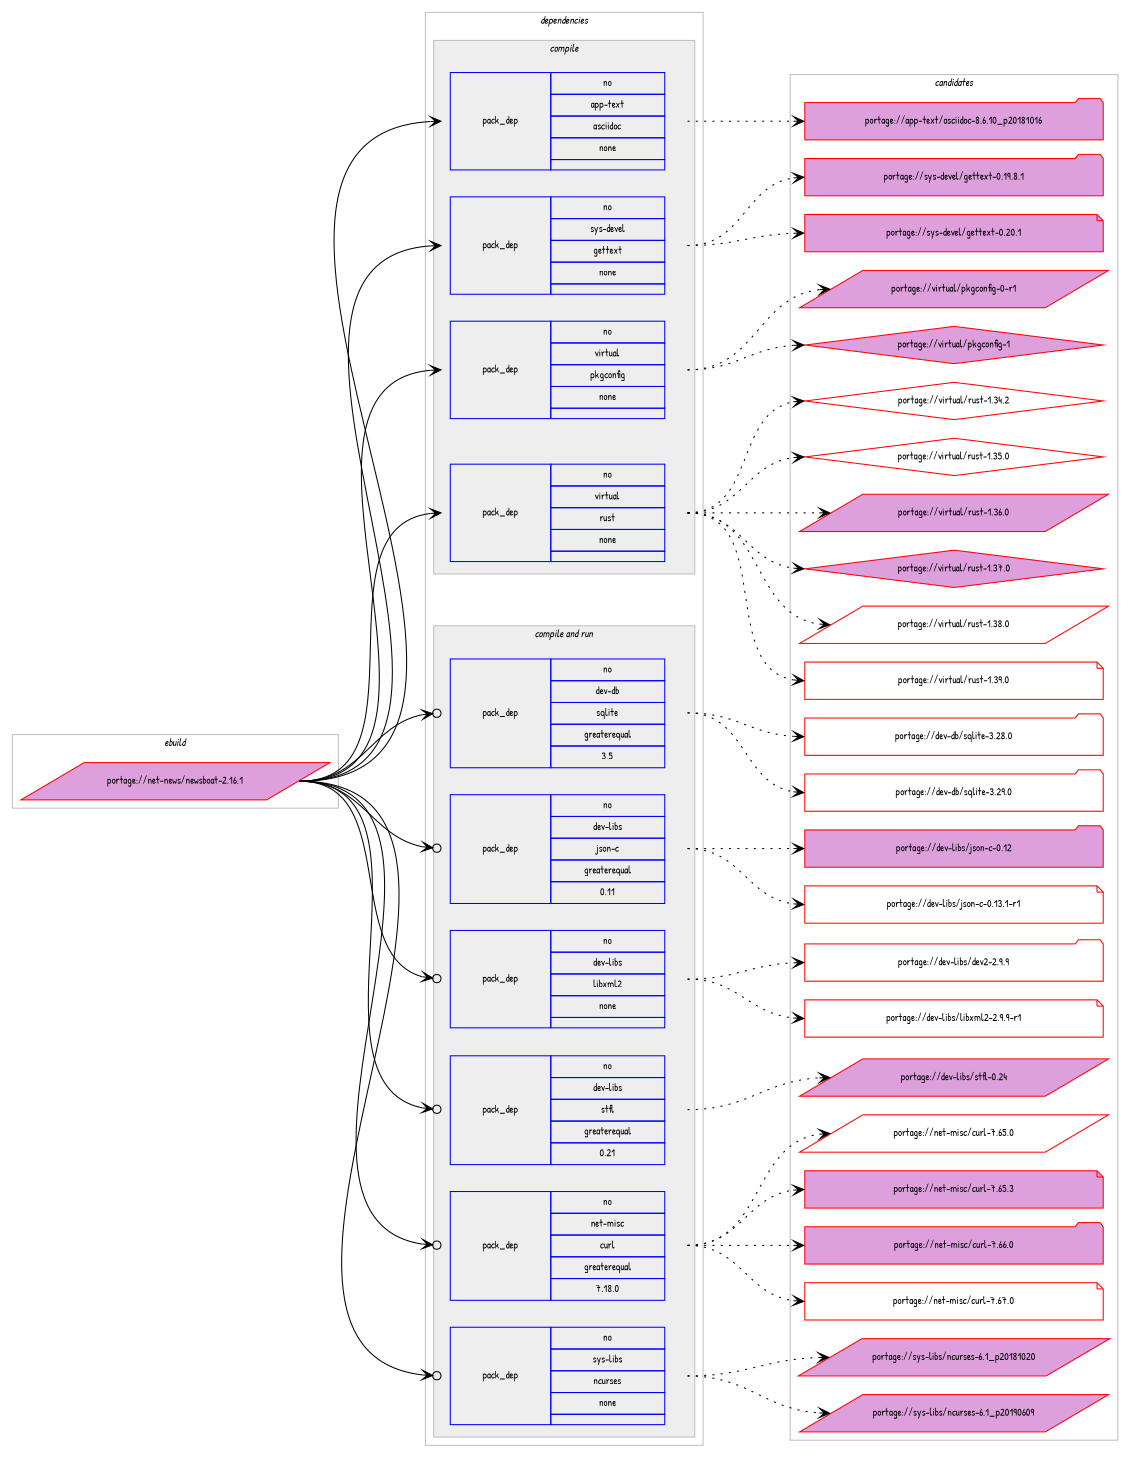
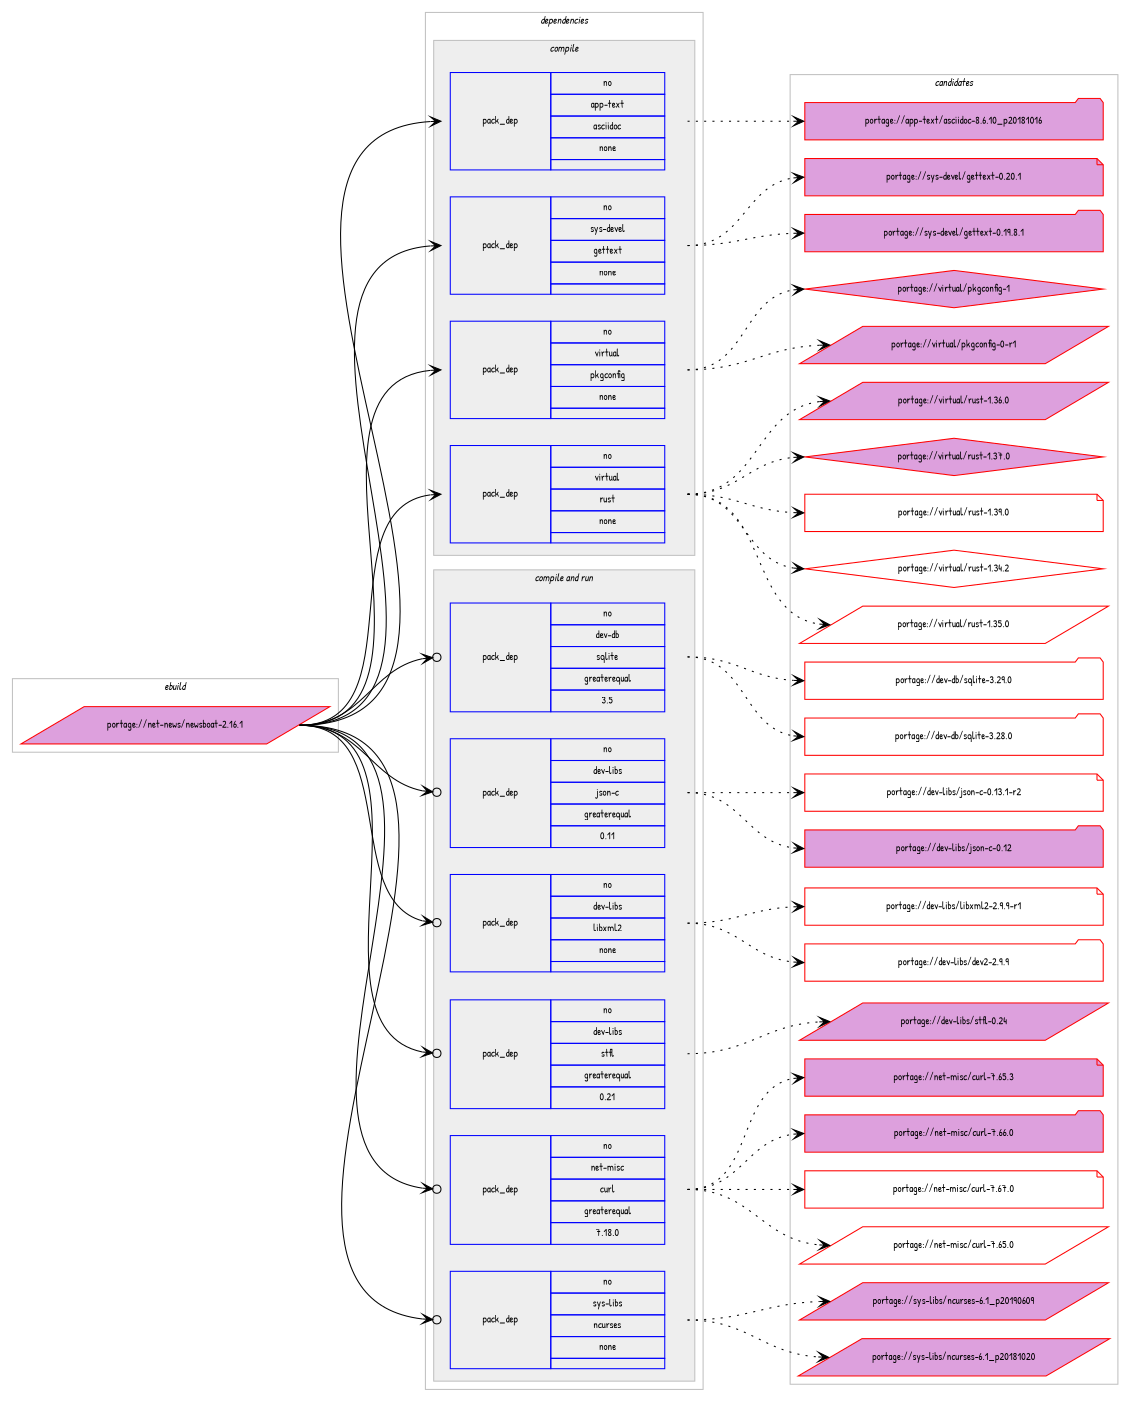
  digraph {
    compound=true
    concentrate=true
    fontname="Patrick Hand"
    fontsize=10
    newrank=true
    rankdir=LR
    ranksep=1.5
    node [color=red fillcolor=plum fontname="Patrick Hand" fontsize=10 shape=none style=filled]
    edge [arrowhead=vee fontname="Patrick Hand" headport=w style=dotted tailport=e weight=100]
    n1 [label="portage://net-news/newsboat-2.16.1" shape=parallelogram width=4]
    n2 [color=blue label=<<TABLE BORDER="0" CELLBORDER="1" CELLSPACING="0" CELLPADDING="4" WIDTH="220"><TR><TD ROWSPAN="6" CELLPADDING="30">pack_dep</TD></TR><TR><TD WIDTH="110">no</TD></TR><TR><TD>app-text</TD></TR><TR><TD>asciidoc</TD></TR><TR><TD>none</TD></TR><TR><TD></TD></TR></TABLE>> fillcolor="" style=""]
    n3 [color=blue label=<<TABLE BORDER="0" CELLBORDER="1" CELLSPACING="0" CELLPADDING="4" WIDTH="220"><TR><TD ROWSPAN="6" CELLPADDING="30">pack_dep</TD></TR><TR><TD WIDTH="110">no</TD></TR><TR><TD>sys-devel</TD></TR><TR><TD>gettext</TD></TR><TR><TD>none</TD></TR><TR><TD></TD></TR></TABLE>> fillcolor="" style=""]
    n4 [color=blue label=<<TABLE BORDER="0" CELLBORDER="1" CELLSPACING="0" CELLPADDING="4" WIDTH="220"><TR><TD ROWSPAN="6" CELLPADDING="30">pack_dep</TD></TR><TR><TD WIDTH="110">no</TD></TR><TR><TD>virtual</TD></TR><TR><TD>pkgconfig</TD></TR><TR><TD>none</TD></TR><TR><TD></TD></TR></TABLE>> fillcolor="" style=""]
    n5 [color=blue label=<<TABLE BORDER="0" CELLBORDER="1" CELLSPACING="0" CELLPADDING="4" WIDTH="220"><TR><TD ROWSPAN="6" CELLPADDING="30">pack_dep</TD></TR><TR><TD WIDTH="110">no</TD></TR><TR><TD>virtual</TD></TR><TR><TD>rust</TD></TR><TR><TD>none</TD></TR><TR><TD></TD></TR></TABLE>> fillcolor="" style=""]
    n6 [color=blue label=<<TABLE BORDER="0" CELLBORDER="1" CELLSPACING="0" CELLPADDING="4" WIDTH="220"><TR><TD ROWSPAN="6" CELLPADDING="30">pack_dep</TD></TR><TR><TD WIDTH="110">no</TD></TR><TR><TD>dev-db</TD></TR><TR><TD>sqlite</TD></TR><TR><TD>greaterequal</TD></TR><TR><TD>3.5</TD></TR></TABLE>> fillcolor="" style=""]
    n7 [color=blue label=<<TABLE BORDER="0" CELLBORDER="1" CELLSPACING="0" CELLPADDING="4" WIDTH="220"><TR><TD ROWSPAN="6" CELLPADDING="30">pack_dep</TD></TR><TR><TD WIDTH="110">no</TD></TR><TR><TD>dev-libs</TD></TR><TR><TD>json-c</TD></TR><TR><TD>greaterequal</TD></TR><TR><TD>0.11</TD></TR></TABLE>> fillcolor="" style=""]
    n8 [color=blue label=<<TABLE BORDER="0" CELLBORDER="1" CELLSPACING="0" CELLPADDING="4" WIDTH="220"><TR><TD ROWSPAN="6" CELLPADDING="30">pack_dep</TD></TR><TR><TD WIDTH="110">no</TD></TR><TR><TD>dev-libs</TD></TR><TR><TD>libxml2</TD></TR><TR><TD>none</TD></TR><TR><TD></TD></TR></TABLE>> fillcolor="" style=""]
    n9 [color=blue label=<<TABLE BORDER="0" CELLBORDER="1" CELLSPACING="0" CELLPADDING="4" WIDTH="220"><TR><TD ROWSPAN="6" CELLPADDING="30">pack_dep</TD></TR><TR><TD WIDTH="110">no</TD></TR><TR><TD>dev-libs</TD></TR><TR><TD>stfl</TD></TR><TR><TD>greaterequal</TD></TR><TR><TD>0.21</TD></TR></TABLE>> fillcolor="" style=""]
    n10 [color=blue label=<<TABLE BORDER="0" CELLBORDER="1" CELLSPACING="0" CELLPADDING="4" WIDTH="220"><TR><TD ROWSPAN="6" CELLPADDING="30">pack_dep</TD></TR><TR><TD WIDTH="110">no</TD></TR><TR><TD>net-misc</TD></TR><TR><TD>curl</TD></TR><TR><TD>greaterequal</TD></TR><TR><TD>7.18.0</TD></TR></TABLE>> fillcolor="" style=""]
    n11 [color=blue label=<<TABLE BORDER="0" CELLBORDER="1" CELLSPACING="0" CELLPADDING="4" WIDTH="220"><TR><TD ROWSPAN="6" CELLPADDING="30">pack_dep</TD></TR><TR><TD WIDTH="110">no</TD></TR><TR><TD>sys-libs</TD></TR><TR><TD>ncurses</TD></TR><TR><TD>none</TD></TR><TR><TD></TD></TR></TABLE>> fillcolor="" style=""]
    n12 [label="portage://app-text/asciidoc-8.6.10_p20181016" shape=folder width=4]
    n13 [label="portage://sys-devel/gettext-0.19.8.1" shape=folder width=4]
    n14 [label="portage://sys-devel/gettext-0.20.1" shape=note width=4]
    n15 [label="portage://virtual/pkgconfig-0-r1" shape=parallelogram width=4]
    n16 [label="portage://virtual/pkgconfig-1" shape=diamond width=4]
    n17 [fillcolor=white label="portage://virtual/rust-1.34.2" shape=diamond width=4]
-   n18 [fillcolor=white label="portage://virtual/rust-1.35.0" shape=diamond width=4]
+   n18 [fillcolor=white label="portage://virtual/rust-1.35.0" shape=parallelogram width=4]
    n19 [label="portage://virtual/rust-1.36.0" shape=parallelogram width=4]
    n20 [label="portage://virtual/rust-1.37.0" shape=diamond width=4]
-   n21 [fillcolor=white label="portage://virtual/rust-1.38.0" shape=parallelogram width=4]
    n22 [fillcolor=white label="portage://virtual/rust-1.39.0" shape=note width=4]
    n23 [fillcolor=white label="portage://dev-db/sqlite-3.28.0" shape=folder width=4]
    n24 [fillcolor=white label="portage://dev-db/sqlite-3.29.0" shape=folder width=4]
    n25 [fillcolor=white label="portage://dev-libs/dev2-2.9.9" shape=folder width=4]
    n26 [fillcolor=white label="portage://dev-libs/libxml2-2.9.9-r1" shape=note width=4]
    n27 [label="portage://dev-libs/json-c-0.12" shape=folder width=4]
-   n28 [fillcolor=white label="portage://dev-libs/json-c-0.13.1-r1" shape=note width=4]
+   n28 [fillcolor=white label="portage://dev-libs/json-c-0.13.1-r2" shape=note width=4]
    n29 [label="portage://dev-libs/stfl-0.24" shape=parallelogram width=4]
    n30 [fillcolor=white label="portage://net-misc/curl-7.65.0" shape=parallelogram width=4]
    n31 [label="portage://net-misc/curl-7.65.3" shape=note width=4]
    n32 [label="portage://net-misc/curl-7.66.0" shape=folder width=4]
    n33 [fillcolor=white label="portage://net-misc/curl-7.67.0" shape=note width=4]
    n34 [label="portage://sys-libs/ncurses-6.1_p20181020" shape=parallelogram width=4]
    n35 [label="portage://sys-libs/ncurses-6.1_p20190609" shape=parallelogram width=4]
    subgraph cluster_1 {
      color=gray
      label=<<i>dependencies</i>>
      subgraph cluster_2 {
        color=gray
        fillcolor="#eeeeee"
        label=<<i>compile</i>>
        style=filled
        subgraph sub_3 {
          color=gray
          fillcolor="#eeeeee"
          label=<<i>compile</i>>
          style=filled
          n2
        }
        subgraph sub_4 {
          color=gray
          fillcolor="#eeeeee"
          label=<<i>compile</i>>
          style=filled
          n3
        }
        subgraph sub_5 {
          color=gray
          fillcolor="#eeeeee"
          label=<<i>compile</i>>
          style=filled
          n4
        }
        subgraph sub_6 {
          color=gray
          fillcolor="#eeeeee"
          label=<<i>compile</i>>
          style=filled
          n5
        }
      }
      subgraph cluster_7 {
        color=gray
        fillcolor="#eeeeee"
        label=<<i>compile and run</i>>
        style=filled
        subgraph sub_8 {
          color=gray
          fillcolor="#eeeeee"
          label=<<i>compile and run</i>>
          style=filled
          n6
        }
        subgraph sub_9 {
          color=gray
          fillcolor="#eeeeee"
          label=<<i>compile and run</i>>
          style=filled
          n7
        }
        subgraph sub_10 {
          color=gray
          fillcolor="#eeeeee"
          label=<<i>compile and run</i>>
          style=filled
          n8
        }
        subgraph sub_11 {
          color=gray
          fillcolor="#eeeeee"
          label=<<i>compile and run</i>>
          style=filled
          n9
        }
        subgraph sub_12 {
          color=gray
          fillcolor="#eeeeee"
          label=<<i>compile and run</i>>
          style=filled
          n10
        }
        subgraph sub_13 {
          color=gray
          fillcolor="#eeeeee"
          label=<<i>compile and run</i>>
          style=filled
          n11
        }
      }
      subgraph cluster_14 {
        color=gray
        fillcolor="#eeeeee"
        label=<<i>run</i>>
        style=filled
      }
    }
    subgraph cluster_15 {
      color=gray
      label=<<i>ebuild</i>>
      rank=same
      n1
    }
    subgraph cluster_16 {
      color=gray
      label=<<i>candidates</i>>
      rank=same
      subgraph sub_17 {
        color=black
        label=<<i>candidates</i>>
        nodesep=1
        rank=same
        n12
      }
      subgraph sub_18 {
        color=black
        label=<<i>candidates</i>>
        nodesep=1
        rank=same
        n13
        n14
      }
      subgraph sub_19 {
        color=black
        label=<<i>candidates</i>>
        nodesep=1
        rank=same
        n15
        n16
      }
      subgraph sub_20 {
        color=black
        label=<<i>candidates</i>>
        nodesep=1
        rank=same
        n17
        n18
        n19
        n20
-       n21
        n22
      }
      subgraph sub_21 {
        color=black
        label=<<i>candidates</i>>
        nodesep=1
        rank=same
        n23
        n24
      }
      subgraph sub_22 {
        color=black
        label=<<i>candidates</i>>
        nodesep=1
        rank=same
        n25
        n26
      }
      subgraph sub_23 {
        color=black
        label=<<i>candidates</i>>
        nodesep=1
        rank=same
        n27
        n28
      }
      subgraph sub_24 {
        color=black
        label=<<i>candidates</i>>
        nodesep=1
        rank=same
        n29
      }
      subgraph sub_25 {
        color=black
        label=<<i>candidates</i>>
        nodesep=1
        rank=same
        n30
        n31
        n32
        n33
      }
      subgraph sub_26 {
        color=black
        label=<<i>candidates</i>>
        nodesep=1
        rank=same
        n34
        n35
      }
    }
    n1 -> n2 [style=solid weight=20]
    n1 -> n3 [style=solid weight=20]
    n1 -> n4 [style=solid weight=20]
    n1 -> n5 [style=solid weight=20]
    n1 -> n6 [arrowhead=odotvee style=solid weight=20]
    n1 -> n7 [arrowhead=odotvee style=solid weight=20]
    n1 -> n8 [arrowhead=odotvee style=solid weight=20]
    n1 -> n9 [arrowhead=odotvee style=solid weight=20]
    n1 -> n10 [arrowhead=odotvee style=solid weight=20]
    n1 -> n11 [arrowhead=odotvee style=solid weight=20]
    n2 -> n12
    n3 -> n13
    n3 -> n14
    n4 -> n15
    n4 -> n16
    n5 -> n17
    n5 -> n18
    n5 -> n19
    n5 -> n20
-   n5 -> n21
    n5 -> n22
    n6 -> n23
    n6 -> n24
    n7 -> n27
    n7 -> n28
    n8 -> n25
    n8 -> n26
    n9 -> n29
    n10 -> n30
    n10 -> n31
    n10 -> n32
    n10 -> n33
    n11 -> n34
    n11 -> n35
  }
